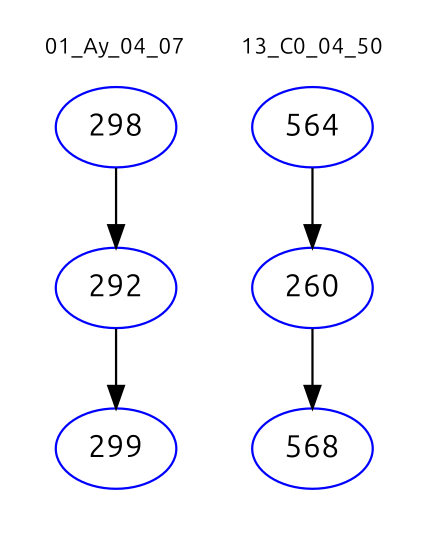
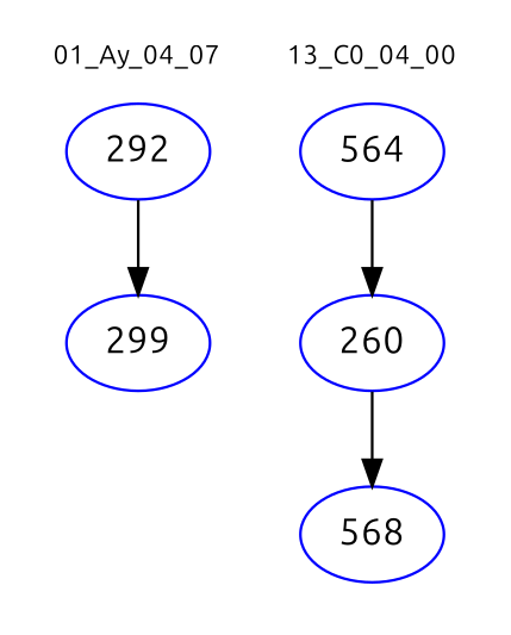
  digraph {
    fontname=Ubuntu
    node [color=blue fontname=Ubuntu]
    edge [color=black fontname=Ubuntu]
-   n1 [label=298]
    n2 [label=292]
    n3 [label=299]
    n4 [label=564]
    n5 [label=260]
    n6 [label=568]
    subgraph cluster_1 {
      color=white
      fontsize=10
      label="01_Ay_04_07"
-     n1
      n2
      n3
    }
    subgraph cluster_2 {
      color=white
      fontsize=10
-     label="13_C0_04_50"
+     label="13_C0_04_00"
      n4
      n5
      n6
    }
-   n1 -> n2
    n2 -> n3
    n4 -> n5
    n5 -> n6
  }
